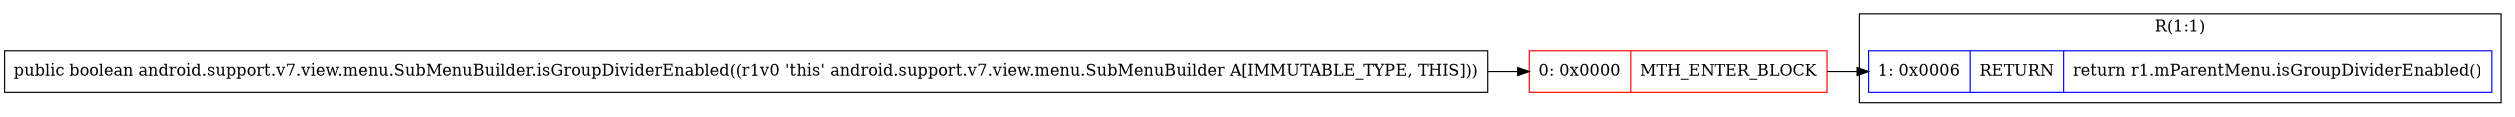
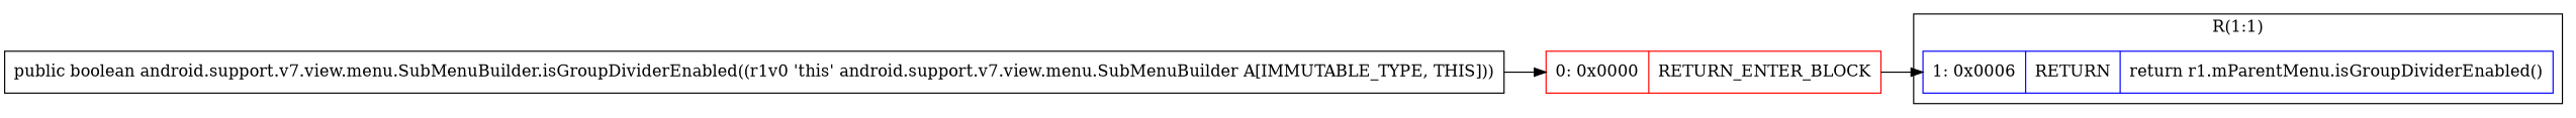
  digraph {
    rankdir=LR
    node [shape=record]
    n1 [color=blue label="{1\:\ 0x0006|RETURN\l|return r1.mParentMenu.isGroupDividerEnabled()\l}"]
-   n2 [color=red label="{0\:\ 0x0000|MTH_ENTER_BLOCK\l}"]
+   n2 [color=red label="{0\:\ 0x0000|RETURN_ENTER_BLOCK\l}"]
    n3 [label="{public boolean android.support.v7.view.menu.SubMenuBuilder.isGroupDividerEnabled((r1v0 'this' android.support.v7.view.menu.SubMenuBuilder A[IMMUTABLE_TYPE, THIS])) }"]
    subgraph cluster_1 {
      label="R(1:1)"
      n1
    }
    n2 -> n1
    n3 -> n2
  }
